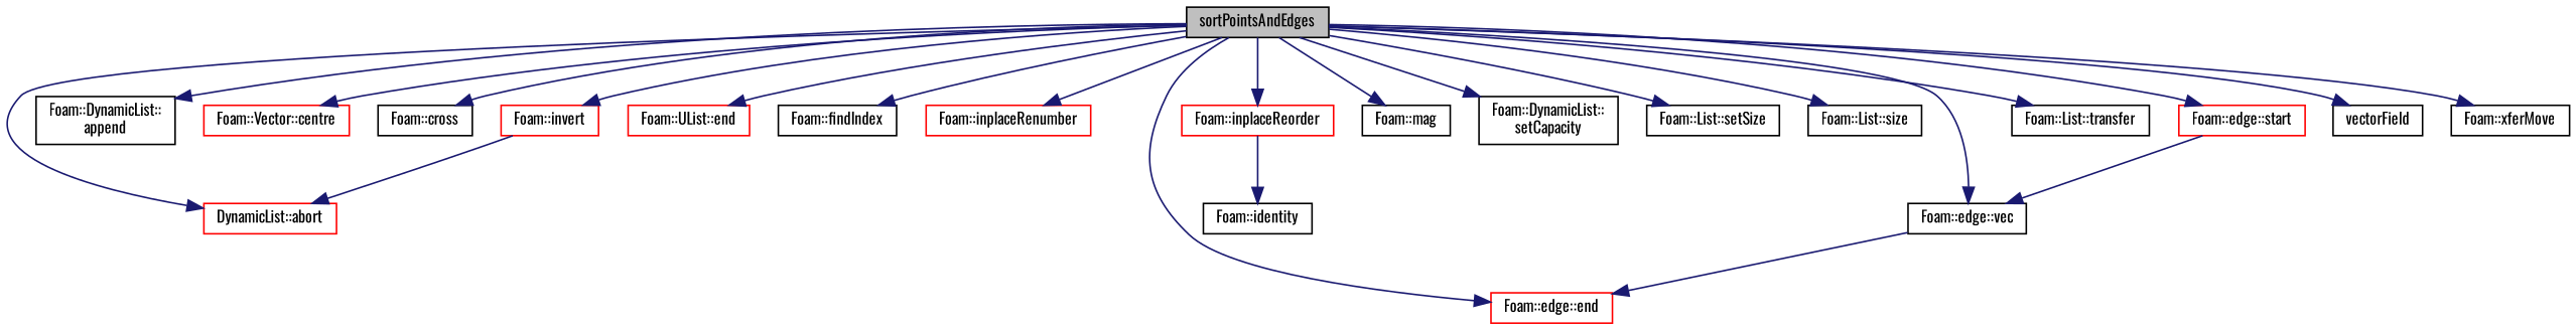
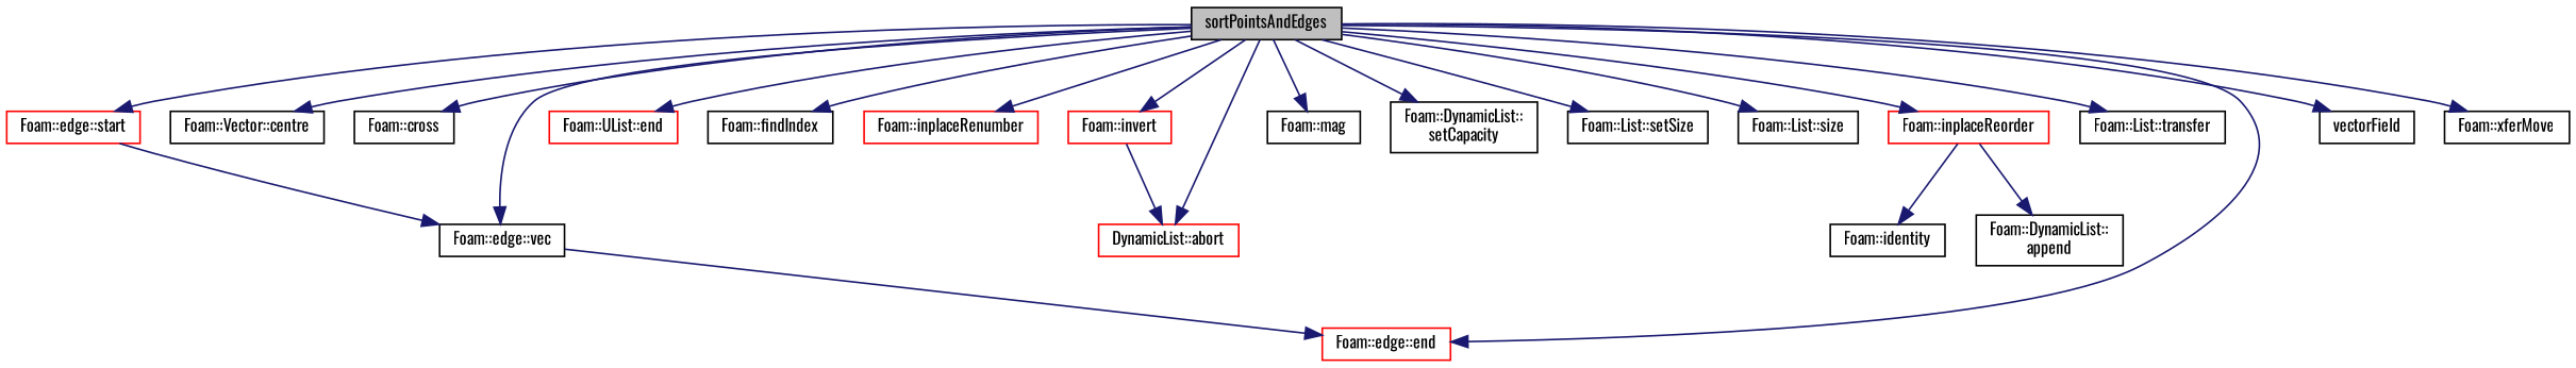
  digraph {
    fontname=Oswald
    rankdir=TB
    node [color=black fontname=Oswald fontsize=10 shape=record]
    edge [color=midnightblue fontname=Oswald fontsize=10 labelfontname=FreeSans labelfontsize=10 style=solid]
    n1 [fillcolor=grey75 fontcolor=black height=0.2 label=sortPointsAndEdges style=filled width=0.4]
    n2 [color=red height=0.2 label="DynamicList::abort" width=0.4]
    n3 [height=0.2 label="Foam::DynamicList::\lappend" width=0.4]
-   n4 [color=red height=0.2 label="Foam::Vector::centre" width=0.4]
+   n4 [height=0.2 label="Foam::Vector::centre" width=0.4]
    n5 [height=0.2 label="Foam::cross" width=0.4]
    n6 [color=red height=0.2 label="Foam::edge::end" width=0.4]
    n7 [color=red height=0.2 label="Foam::UList::end" width=0.4]
    n8 [height=0.2 label="Foam::findIndex" width=0.4]
    n9 [color=red height=0.2 label="Foam::inplaceRenumber" width=0.4]
    n10 [color=red height=0.2 label="Foam::inplaceReorder" width=0.4]
    n11 [color=red height=0.2 label="Foam::invert" width=0.4]
    n12 [height=0.2 label="Foam::mag" width=0.4]
    n13 [height=0.2 label="Foam::DynamicList::\lsetCapacity" width=0.4]
    n14 [height=0.2 label="Foam::List::setSize" width=0.4]
    n15 [height=0.2 label="Foam::List::size" width=0.4]
    n16 [color=red height=0.2 label="Foam::edge::start" width=0.4]
    n17 [height=0.2 label="Foam::List::transfer" width=0.4]
    n18 [height=0.2 label="Foam::edge::vec" width=0.4]
    n19 [height=0.2 label=vectorField width=0.4]
    n20 [height=0.2 label="Foam::xferMove" width=0.4]
    n21 [height=0.2 label="Foam::identity" width=0.4]
    n1 -> n2
-   n1 -> n3
+   n10 -> n3
    n1 -> n4
    n1 -> n5
    n1 -> n6
    n1 -> n7
    n1 -> n8
    n1 -> n9
    n1 -> n10
    n1 -> n11
    n1 -> n12
    n1 -> n13
    n1 -> n14
    n1 -> n15
    n1 -> n16
    n1 -> n17
    n1 -> n18
    n1 -> n19
    n1 -> n20
    n10 -> n21
    n11 -> n2
    n16 -> n18
    n18 -> n6
  }
